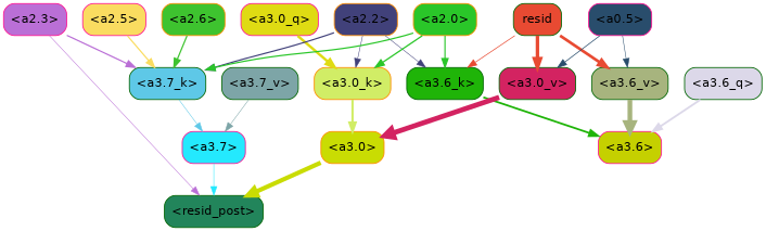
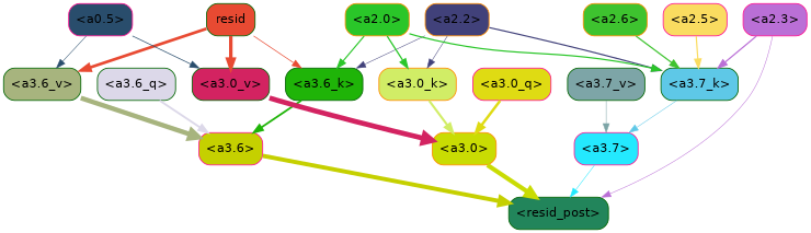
  strict digraph {
    splines=true
    node [color=darkgreen fontname=Helvetica shape=box style="filled, rounded"]
    edge [color="#41417a" penwidth=0.6]
    "<a3.7>" [color=deeppink fillcolor="#24e9fe"]
    "<resid_post>" [fillcolor="#22855b"]
    "<a3.6>" [color=deeppink fillcolor="#c5d000"]
    "<a3.0>" [color=darkorange fillcolor="#c9dc03"]
    "<a2.3>" [color=deeppink fillcolor="#ba6fd6"]
    "<a3.7_k>" [fillcolor="#5ec8e7"]
    "<a3.6_q>" [fillcolor="#dcd8e9"]
    "<a3.0_q>" [color=deeppink fillcolor="#dfdb13"]
    "<a3.6_k>" [fillcolor="#1fb408"]
    "<a3.0_k>" [color=darkorange fillcolor="#d1ed66"]
    "<a3.7_v>" [fillcolor="#7da5a7"]
    "<a3.6_v>" [fillcolor="#a7b47e"]
    "<a3.0_v>" [fillcolor="#d32361"]
    "<a2.6>" [color=darkorange fillcolor="#3ec32f"]
    "<a2.5>" [color=deeppink fillcolor="#fadc60"]
    "<a2.2>" [color=darkorange fillcolor="#41417a"]
    "<a2.0>" [color=darkorange fillcolor="#2ac629"]
    n18 [fillcolor="#e84a32" label=resid]
    "<a0.5>" [color=deeppink fillcolor="#294d6c"]
    "<a3.7>" -> "<resid_post>" [color="#24e9fe"]
+   "<a3.6>" -> "<resid_post>" [color="#c5d000" penwidth=4.749041676521301]
    "<a3.0>" -> "<resid_post>" [color="#c9dc03" penwidth=5.004215121269226]
    "<a2.3>" -> "<resid_post>" [color="#ba6fd6"]
    "<a2.3>" -> "<a3.7_k>" [color="#ba6fd6" penwidth=1.4559586644172668]
    "<a3.7_k>" -> "<a3.7>" [color="#5ec8e7"]
    "<a3.6_q>" -> "<a3.6>" [color="#dcd8e9" penwidth=2.199681341648102]
-   "<a3.0_q>" -> "<a3.0_k>" [color="#dfdb13" penwidth=2.9459195733070374]
+   "<a3.0_q>" -> "<a3.0>" [color="#dfdb13" penwidth=2.9459195733070374]
    "<a3.6_k>" -> "<a3.6>" [color="#1fb408" penwidth=2.13908451795578]
    "<a3.0_k>" -> "<a3.0>" [color="#d1ed66" penwidth=2.520303964614868]
    "<a3.7_v>" -> "<a3.7>" [color="#7da5a7"]
    "<a3.6_v>" -> "<a3.6>" [color="#a7b47e" penwidth=5.297133803367615]
    "<a3.0_v>" -> "<a3.0>" [color="#d32361" penwidth=5.680712580680847]
    "<a2.6>" -> "<a3.7_k>" [color="#3ec32f" penwidth=1.468173325061798]
    "<a2.5>" -> "<a3.7_k>" [color="#fadc60" penwidth=1.457568109035492]
    "<a2.2>" -> "<a3.7_k>" [penwidth=1.4199435114860535]
    "<a2.2>" -> "<a3.6_k>"
    "<a2.2>" -> "<a3.0_k>"
    "<a2.0>" -> "<a3.7_k>" [color="#2ac629" penwidth=1.4582423567771912]
    "<a2.0>" -> "<a3.6_k>" [color="#2ac629" penwidth=1.3792681694030762]
    "<a2.0>" -> "<a3.0_k>" [color="#2ac629" penwidth=1.5433646440505981]
    n18 -> "<a3.6_k>" [color="#e84a32" penwidth=0.8273519277572632]
    n18 -> "<a3.6_v>" [color="#e84a32" penwidth=3.2414157912135124]
    n18 -> "<a3.0_v>" [color="#e84a32" penwidth=3.929257571697235]
    "<a0.5>" -> "<a3.6_v>" [color="#294d6c"]
    "<a0.5>" -> "<a3.0_v>" [color="#294d6c" penwidth=0.8535017371177673]
  }
